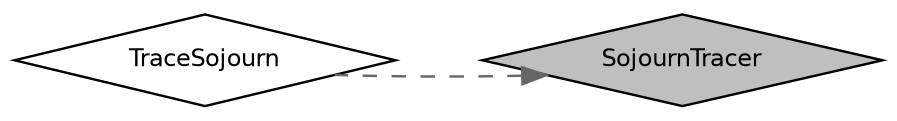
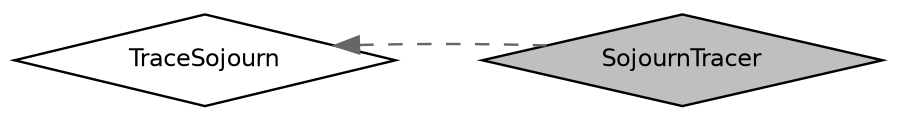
  digraph {
    rankdir=RL
    node [color=black fontname=Helvetica fontsize=10 shape=diamond style=filled]
    n1 [fillcolor=grey75 fontcolor=black height=0.2 label=SojournTracer width=0.4]
    n2 [fillcolor=white height=0.2 label=TraceSojourn width=0.4]
-   n1 -> n2 [color=gray40 dir=back fontname=Helvetica fontsize=10 labelfontname=Helvetica labelfontsize=10 style=dashed]
+   n2 -> n1 [color=gray40 dir=back fontname=Helvetica fontsize=10 labelfontname=Helvetica labelfontsize=10 style=dashed]
  }
